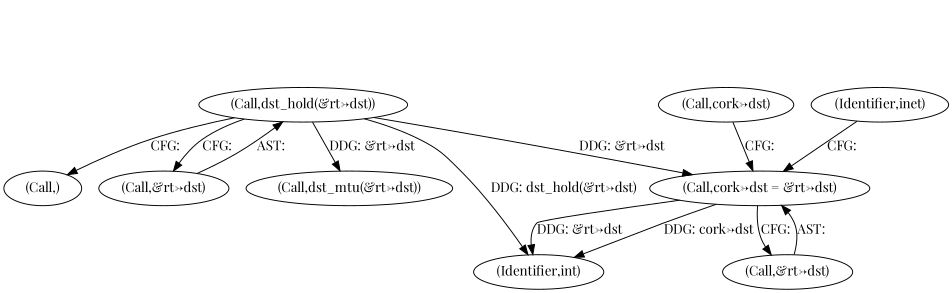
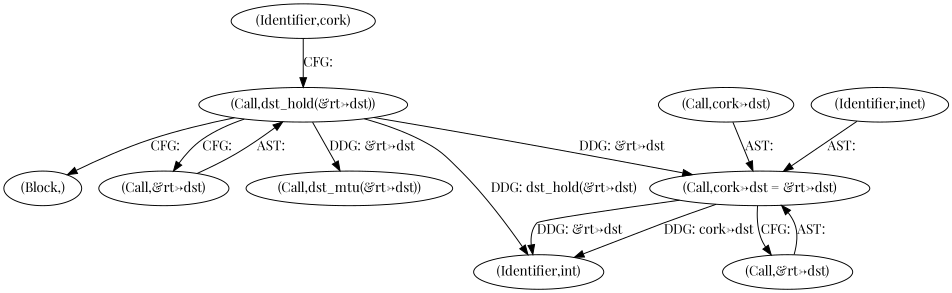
  digraph {
    fontname="Playfair Display"
    node [fontname="Playfair Display"]
    edge [fontname="Playfair Display"]
    n1 [label="(Call,cork->dst = &rt->dst)"]
    n2 [label="(Identifier,int)"]
    n3 [label="(Call,&rt->dst)"]
-   n4 [label="(Call,)"]
+   n4 [label="(Block,)"]
    n5 [label="(Call,dst_hold(&rt->dst))"]
    n6 [label="(Call,&rt->dst)"]
    n7 [label="(Call,dst_mtu(&rt->dst))"]
+   n8 [label="(Identifier,cork)"]
    n9 [label="(Call,cork->dst)"]
    n10 [label="(Identifier,inet)"]
    n1 -> n2 [label="DDG: cork->dst"]
    n1 -> n2 [label="DDG: &rt->dst"]
    n1 -> n3 [label="CFG: "]
    n3 -> n1 [label="AST: "]
    n5 -> n1 [label="DDG: &rt->dst"]
    n5 -> n2 [label="DDG: dst_hold(&rt->dst)"]
    n5 -> n4 [label="CFG: "]
    n5 -> n6 [label="CFG: "]
    n5 -> n7 [label="DDG: &rt->dst"]
    n6 -> n5 [label="AST: "]
-   n9 -> n1 [label="CFG: "]
-   n10 -> n1 [label="CFG: "]
+   n8 -> n5 [label="CFG: "]
+   n9 -> n1 [label="AST: "]
+   n10 -> n1 [label="AST: "]
  }
